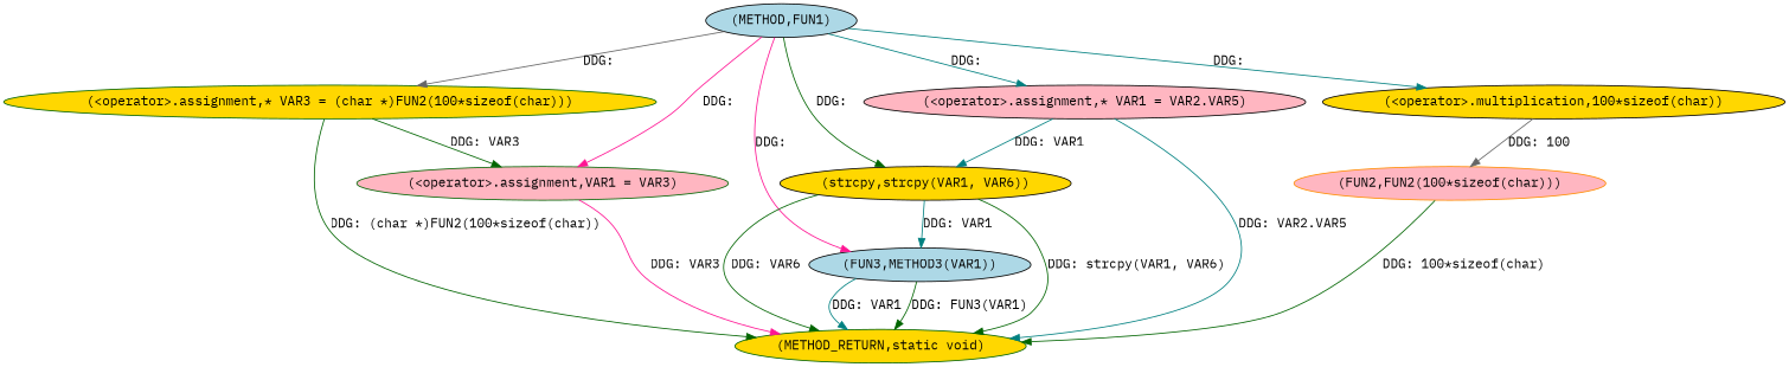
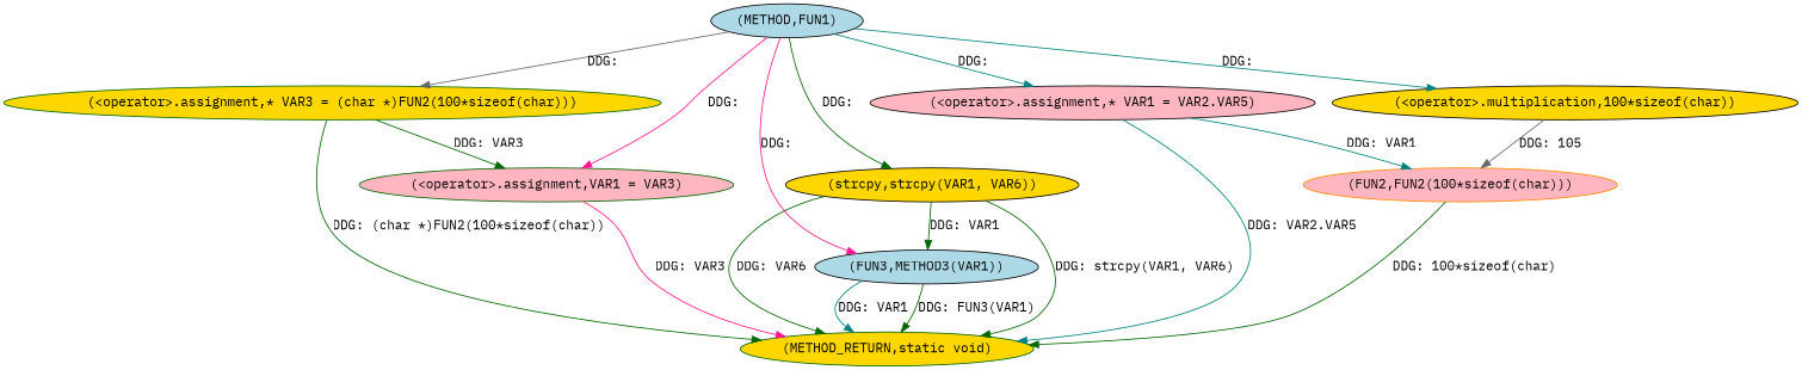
  digraph {
    fontname="IBM Plex Mono"
    node [color=black fillcolor=gold fontname="IBM Plex Mono" style=filled]
    edge [color=darkgreen fontname="IBM Plex Mono"]
    n1 [fillcolor=lightblue label="(METHOD,FUN1)"]
    n2 [color=darkgreen label="(<operator>.assignment,* VAR3 = (char *)FUN2(100*sizeof(char)))"]
    n3 [label="(<operator>.multiplication,100*sizeof(char))"]
    n4 [color=darkgreen fillcolor=lightpink label="(<operator>.assignment,VAR1 = VAR3)"]
    n5 [fillcolor=lightpink label="(<operator>.assignment,* VAR1 = VAR2.VAR5)"]
    n6 [label="(strcpy,strcpy(VAR1, VAR6))"]
    n7 [fillcolor=lightblue label="(FUN3,METHOD3(VAR1))"]
    n8 [color=darkgreen label="(METHOD_RETURN,static void)"]
    n9 [color=darkorange fillcolor=lightpink label="(FUN2,FUN2(100*sizeof(char)))"]
    n1 -> n2 [color=gray40 label="DDG: "]
    n1 -> n3 [color=teal label="DDG: "]
    n1 -> n4 [color=deeppink label="DDG: "]
    n1 -> n5 [color=teal label="DDG: "]
    n1 -> n6 [label="DDG: "]
    n1 -> n7 [color=deeppink label="DDG: "]
    n2 -> n4 [label="DDG: VAR3"]
    n2 -> n8 [label="DDG: (char *)FUN2(100*sizeof(char))"]
-   n3 -> n9 [color=gray40 label="DDG: 100"]
+   n3 -> n9 [color=gray40 label="DDG: 105"]
    n4 -> n8 [color=deeppink label="DDG: VAR3"]
-   n5 -> n6 [color=teal label="DDG: VAR1"]
+   n5 -> n9 [color=teal label="DDG: VAR1"]
    n5 -> n8 [color=teal label="DDG: VAR2.VAR5"]
-   n6 -> n7 [color=teal label="DDG: VAR1"]
+   n6 -> n7 [label="DDG: VAR1"]
    n6 -> n8 [label="DDG: VAR6"]
    n6 -> n8 [label="DDG: strcpy(VAR1, VAR6)"]
    n7 -> n8 [label="DDG: FUN3(VAR1)"]
    n7 -> n8 [color=teal label="DDG: VAR1"]
    n9 -> n8 [label="DDG: 100*sizeof(char)"]
  }
